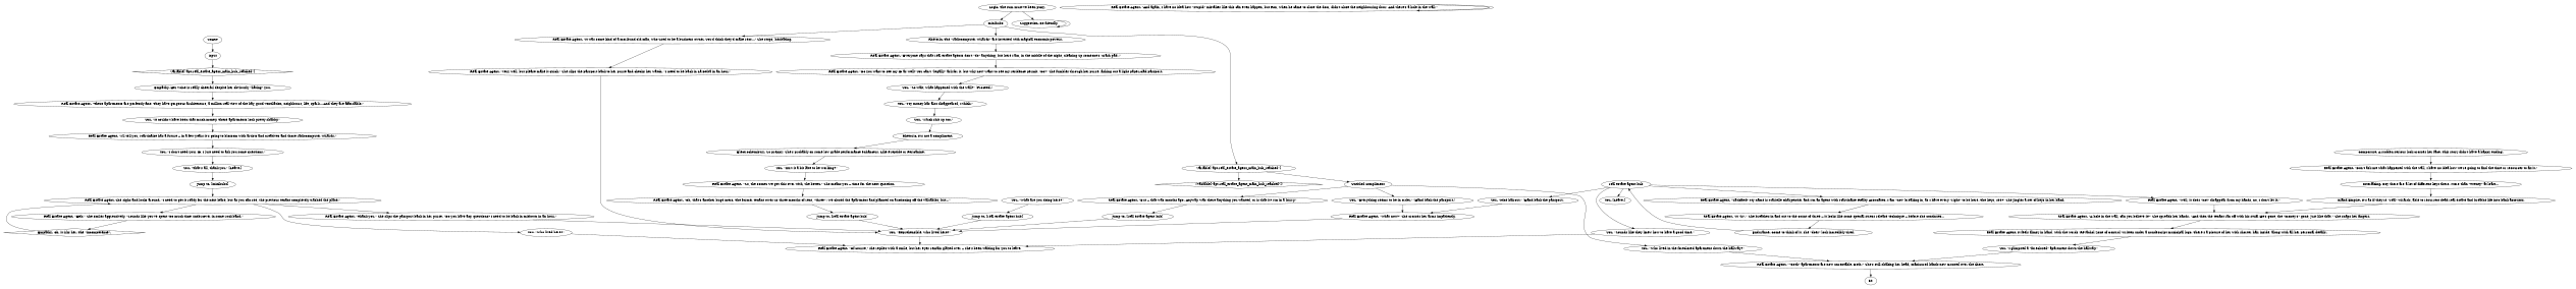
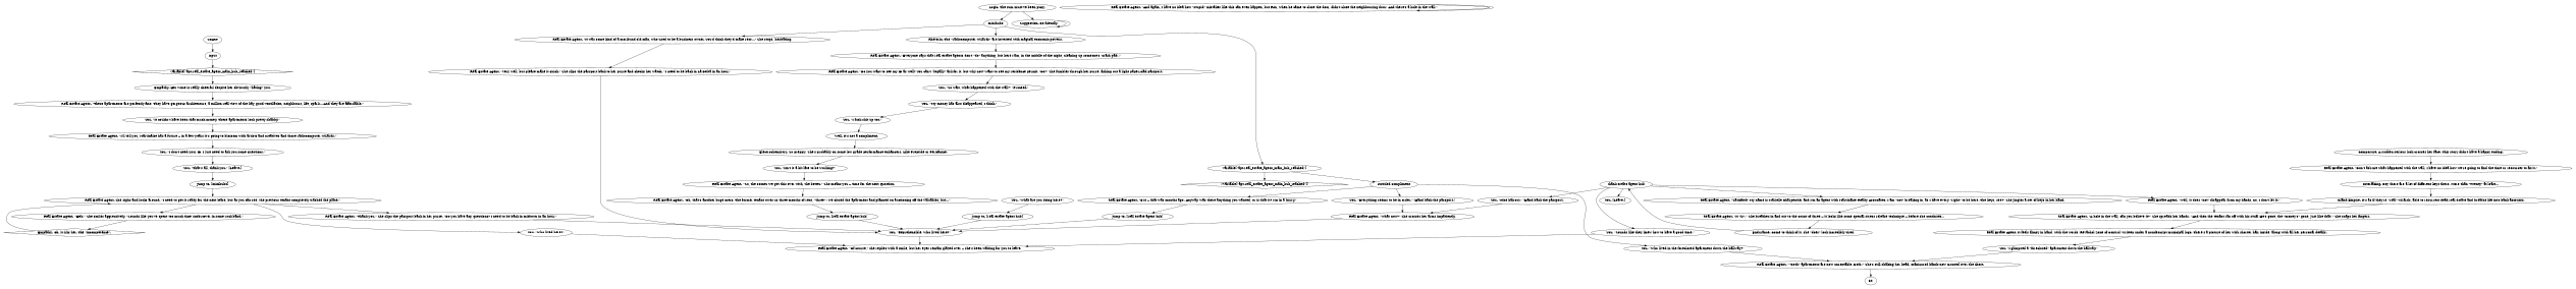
  digraph {
    n1 [label=START]
    n2 [label=input]
    n3 [label="Variable[\"apt.real_estate_agent_main_hub_reached\"]" shape=diamond]
    n4 [label="Empathy: Her voice is really cheerful despite her obviously *hating* you."]
    n5 [label="You: \"What are you doing here?\""]
    n6 [label="Jump to: [real estate agent hub]"]
    n7 [label="You: \"Reprehensible. Who lived here?\""]
    n8 [label="You: \"Nice haircut.\" (Hand back the passport.)"]
    n9 [label="Real Estate Agent: \"What now?\" She crosses her arms impatiently."]
    n10 [label="Logic: The sum must've been puny."]
    n11 [label=minihubo]
    n12 [label="Suggestion: Be friendly."]
    n13 [label="Rhetoric: The *radiocomputer wizards* are invested with magical economic powers."]
    n14 [label="Variable[\"apt.real_estate_agent_main_hub_reached\"]"]
    n15 [label="Real Estate Agent: \"It was some kind of a moribund old man, who used to be a business owner. You'd think they'd make rent...\" She stops, hesitating."]
    n16 [label="Real Estate Agent: It feels flimsy in hand, with the words 'Revachol Zone of Control' written under a nondescript municipal logo. There's a picture of her with shorter hair inside, along with all her personal details."]
    n17 [label="You: \"I glimpsed a *foreclosed* apartment down the hallway.\""]
    n18 [label="Real Estate Agent: \"*Both* apartments are now unrentable. Both!\" She's still shaking her head, manicured hands now crossed over the chest."]
    n19 [label="Composure: A sudden serious look crosses her face. This story didn't have a happy ending."]
    n20 [label="Real Estate Agent: \"Don't ask me what happened with the wall, I have no idea how we're going to find the time or resources to fix it.\""]
    n21 [label="Interfacing: Boy there are a lot of different keys there. More than *twenty* at least..."]
    n22 [label="Real Estate Agent: \"Very well, but please make it quick.\" She slips the passport back to her purse and checks her watch. \"I need to be back in La Delta in an hour.\""]
    n23 [label="Real Estate Agent: \"Of course,\" she replies with a smile, but her eyes remain glazed over -- she's been waiting for you to leave."]
    n24 [label="You: \"That's all, thank you.\" [Leave.]"]
    n25 [label="Jump to: [minihubo]"]
    n26 [label="Real Estate Agent: She sighs and looks around. \"I need to get it ready for the next lease, but as you can see, the previous tenant completely trashed the place.\""]
    n27 [label="You: [Leave.]"]
    n28 [label="You: \"Everything seems to be in order.\" (Hand back the passport.)"]
    62
    n30 [label="Real Estate Agent: \"Satisfied? My name is Marielle Charpentier and I'm an agent with Martinaise Realty Associates. I am *not* breaking in, as I have every *right* to be here. The keys, see?\" She jingles a set of keys in her hand."]
    n31 [label="Real Estate Agent: \"It *is*.\" She breathes in and out to the count of three -- it looks like some special stress release technique -- before she continues..."]
    n32 [label="Endurance: Come to think of it, she *does* look incredibly tired."]
    n33 [label="Real Estate Agent: \"But -- that was months ago. Anyway. Was there anything you wanted, or is that it? I'm in a hurry.\""]
    n34 [label="Jump to: [real estate agent hub]"]
    n35 [label="Inland Empire: It's as if they're *real* wizards, able to resurrect dead real estate and breathe life into bank accounts."]
    n36 [label="You: \"My money has also disappeared, I think.\""]
    n37 [label="You: \"I fuck shit up too.\""]
-   n38 [label="Rhetoric: It's not a compliment."]
+   n38 [label="Well: It's not a compliment."]
    n39 [label="Real Estate Agent: \"Everyone says that real estate agents don't *do* anything, but here I am, in the middle of the night, cleaning up someone's 'crash pad'.\""]
    n40 [label="Real Estate Agent: \"Do you want to see my ID as well? You can't *legally* ask for it, but why not? Want to see my residence permit, too?\" She fumbles through her purse, fishing out a light paper-clad passport."]
    n41 [label="You: \"I don't need your ID, I just need to ask you some questions.\""]
    n42 [label="You: \"Who lived in the foreclosed apartment down the hallway?\""]
    n43 [label="Real Estate Agent: \"Well, it does *not* disappear from my hands, no, I don't let it.\""]
    n44 [label="Real Estate Agent: \"A hole in the wall, can you believe it?\" She spreads her hands. \"And then the tenant ran off with his stuff. He's gone, the *money's* gone, just like that!\" She snaps her fingers."]
    n45 [label="Electrochemistry: So preppy! She's probably on some low grade performance enhancers. Like Preptide or Pericanine."]
    n46 [label="You: \"Who lived here?\""]
    n47 [label="You: \"Isn't it a bit late to be working?\""]
    n48 [label="Real Estate Agent: \"So, the sooner we get this over with, the better.\" She means you -- time for the next question."]
    n49 [label="Real Estate Agent: \"And again, I have no idea how *stupid* mistakes like this can even happen, but Ron, when he came to close the door, didn't close the neighbouring door! And there's a hole in the wall!\""]
    n50 [label="Jump to: [real estate agent hub]"]
-   n51 [label="real estate agent hub"]
+   n51 [label="thank estate agent hub"]
    n52 [label="You: \"Sounds like they knew how to have a good time.\""]
    n53 [label="Real Estate Agent: \"Thank you.\" She slips the passport back in her purse. \"Do you have any questions? I need to be back in midtown in an hour.\""]
    n54 [label="Real Estate Agent: \"These apartments are perfectly fine! They have gorgeous architecture, a million reál view of the bay, good ventilation, neighbours, life, spark... And they are affordable.\""]
    n55 [label="You: \"It couldn't have been that much money. These apartments look pretty shabby.\""]
    n56 [label="You: \"So wait, what happened with the wall?\" (Proceed.)"]
    n57 [label="Real Estate Agent: \"Oh, that's another huge mess. The former tenant owes us three months of rent, *three*! We closed the apartment and planned on auctioning off the valuables, but...\""]
    n58 [label="Real Estate Agent: \"I'll tell you, Martinaise has a future -- in a few years it's going to blossom with artists and creatives and those radiocomputer wizards.\""]
    n59 [label="!(Variable[\"apt.real_estate_agent_main_hub_reached\"])" shape=diamond]
    n60 [label="Untitled compliment"]
    n61 [label="Real Estate Agent: \"Heh!\" She smiles aggressively. \"Sounds like you've spent too much time undercover in some rock band.\""]
    n62 [label="Empathy: Oh, it irks her. The *incompetence*." shape=diamond]
    n1 -> n2
    n2 -> n3
    n3 -> n4
    n4 -> n54
    n5 -> n6
    n6 -> n7
    n7 -> n23
    n8 -> n9
    n9 -> n7
    n10 -> n11
    n10 -> n12
    n11 -> n13
    n11 -> n14
    n11 -> n15
    n12 -> n12
    n13 -> n39
    n14 -> n59
    n14 -> n60
    n15 -> n22
    n16 -> n17
    n17 -> n18
    n18 -> 62
    n19 -> n20
    n20 -> n21
    n21 -> n35
    n22 -> n7
    n24 -> n25
    n25 -> n26
    n26 -> n46
    n26 -> n53
    n26 -> n61
    n28 -> n9
    n30 -> n31
    n31 -> n32
    n32 -> n51
    n33 -> n34
    n34 -> n7
    n35 -> n44
    n36 -> n37
    n37 -> n38
    n38 -> n45
    n39 -> n40
    n40 -> n56
    n41 -> n24
    n42 -> n18
    n43 -> n44
    n44 -> n16
    n45 -> n47
    n46 -> n23
    n47 -> n48
    n48 -> n57
    n49 -> n49
    n50 -> n7
    n51 -> n8
    n51 -> n27
    n51 -> n30
    n51 -> n43
    n51 -> n52
    n52 -> n23
    n53 -> n7
    n54 -> n55
    n55 -> n58
    n56 -> n36
    n57 -> n50
    n58 -> n41
    n60 -> n28
    n60 -> n33
    n60 -> n42
    n61 -> n62
    n62 -> n26
  }
